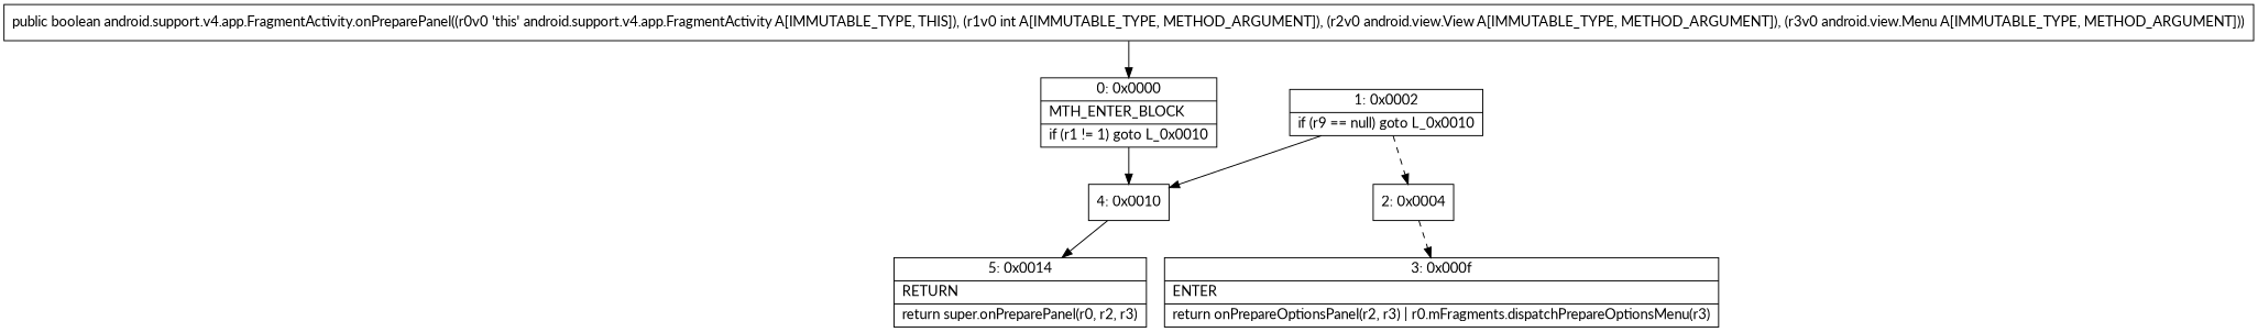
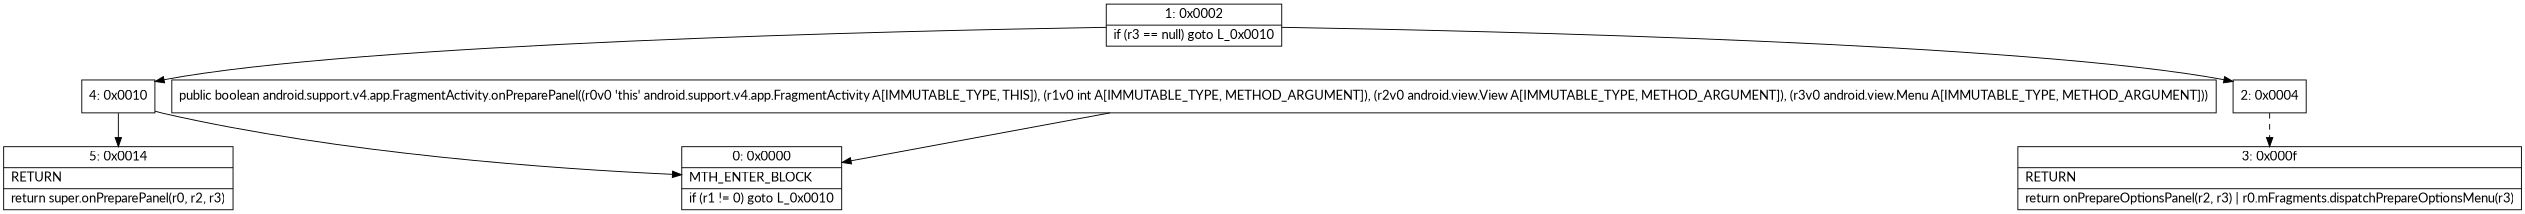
  digraph {
    fontname=Lato
    node [fontname=Lato shape=record]
    edge [fontname=Lato]
-   n1 [label="{0\:\ 0x0000|MTH_ENTER_BLOCK\l|if (r1 != 1) goto L_0x0010\l}"]
+   n1 [label="{0\:\ 0x0000|MTH_ENTER_BLOCK\l|if (r1 != 0) goto L_0x0010\l}"]
    n2 [label="{4\:\ 0x0010}"]
-   n3 [label="{1\:\ 0x0002|if (r9 == null) goto L_0x0010\l}"]
+   n3 [label="{1\:\ 0x0002|if (r3 == null) goto L_0x0010\l}"]
    n4 [label="{2\:\ 0x0004}"]
    n5 [label="{5\:\ 0x0014|RETURN\l|return super.onPreparePanel(r0, r2, r3)\l}"]
-   n6 [label="{3\:\ 0x000f|ENTER\l|return onPrepareOptionsPanel(r2, r3) \| r0.mFragments.dispatchPrepareOptionsMenu(r3)\l}"]
+   n6 [label="{3\:\ 0x000f|RETURN\l|return onPrepareOptionsPanel(r2, r3) \| r0.mFragments.dispatchPrepareOptionsMenu(r3)\l}"]
    n7 [label="{public boolean android.support.v4.app.FragmentActivity.onPreparePanel((r0v0 'this' android.support.v4.app.FragmentActivity A[IMMUTABLE_TYPE, THIS]), (r1v0 int A[IMMUTABLE_TYPE, METHOD_ARGUMENT]), (r2v0 android.view.View A[IMMUTABLE_TYPE, METHOD_ARGUMENT]), (r3v0 android.view.Menu A[IMMUTABLE_TYPE, METHOD_ARGUMENT])) }"]
-   n1 -> n2
+   n2 -> n1
    n2 -> n5
    n3 -> n2
-   n3 -> n4 [style=dashed]
+   n3 -> n4 [style=solid]
    n4 -> n6 [style=dashed]
    n7 -> n1
  }
